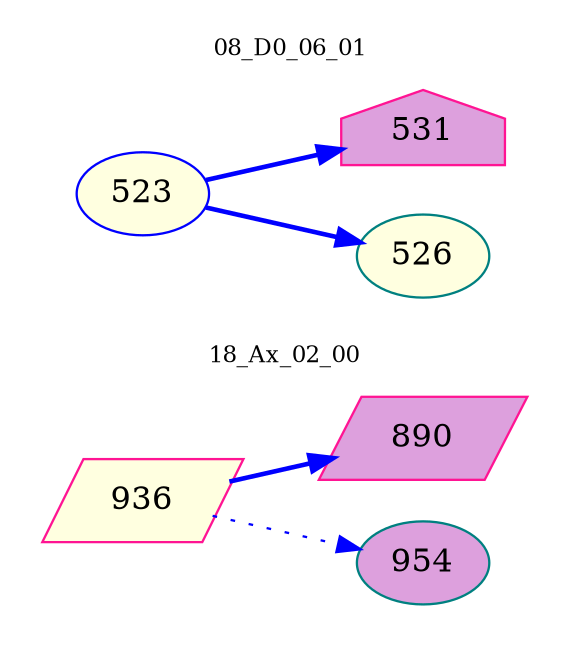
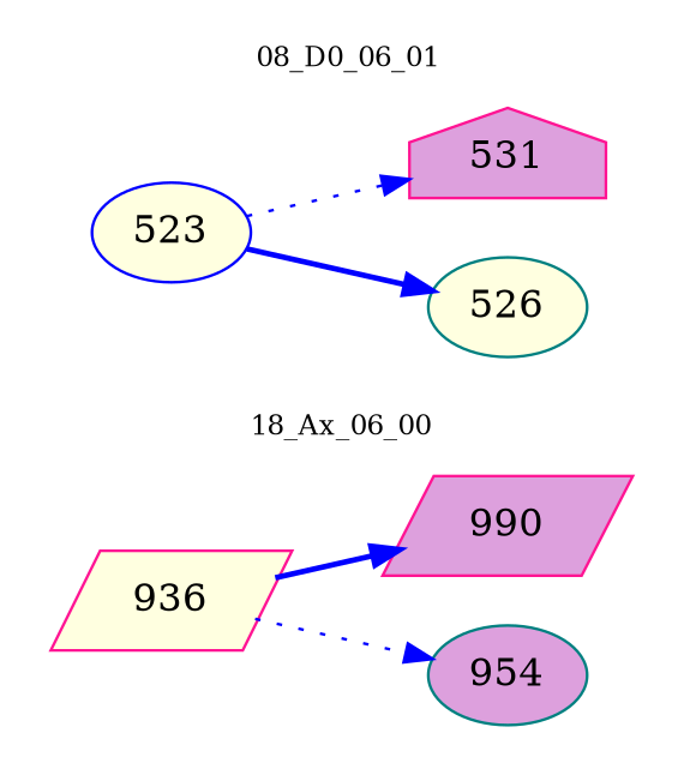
  digraph {
    rankdir=LR
    node [color=deeppink fillcolor=lightyellow shape=ellipse style=filled]
    edge [color=blue style=dotted]
    n1 [label=936 shape=parallelogram]
    n2 [color=teal fillcolor=plum label=954]
-   n3 [fillcolor=plum label=890 shape=parallelogram]
+   n3 [fillcolor=plum label=990 shape=parallelogram]
    n4 [color=blue label=523]
    n5 [color=teal label=526]
    n6 [fillcolor=plum label=531 shape=house]
    subgraph cluster_1 {
      color=white
      fontsize=10
-     label="18_Ax_02_00"
+     label="18_Ax_06_00"
      n1
      n2
      n3
    }
    subgraph cluster_2 {
      color=white
      fontsize=10
      label="08_D0_06_01"
      n4
      n5
      n6
    }
    n1 -> n2
    n1 -> n3 [style=bold]
    n4 -> n5 [style=bold]
-   n4 -> n6 [style=bold]
+   n4 -> n6
  }
